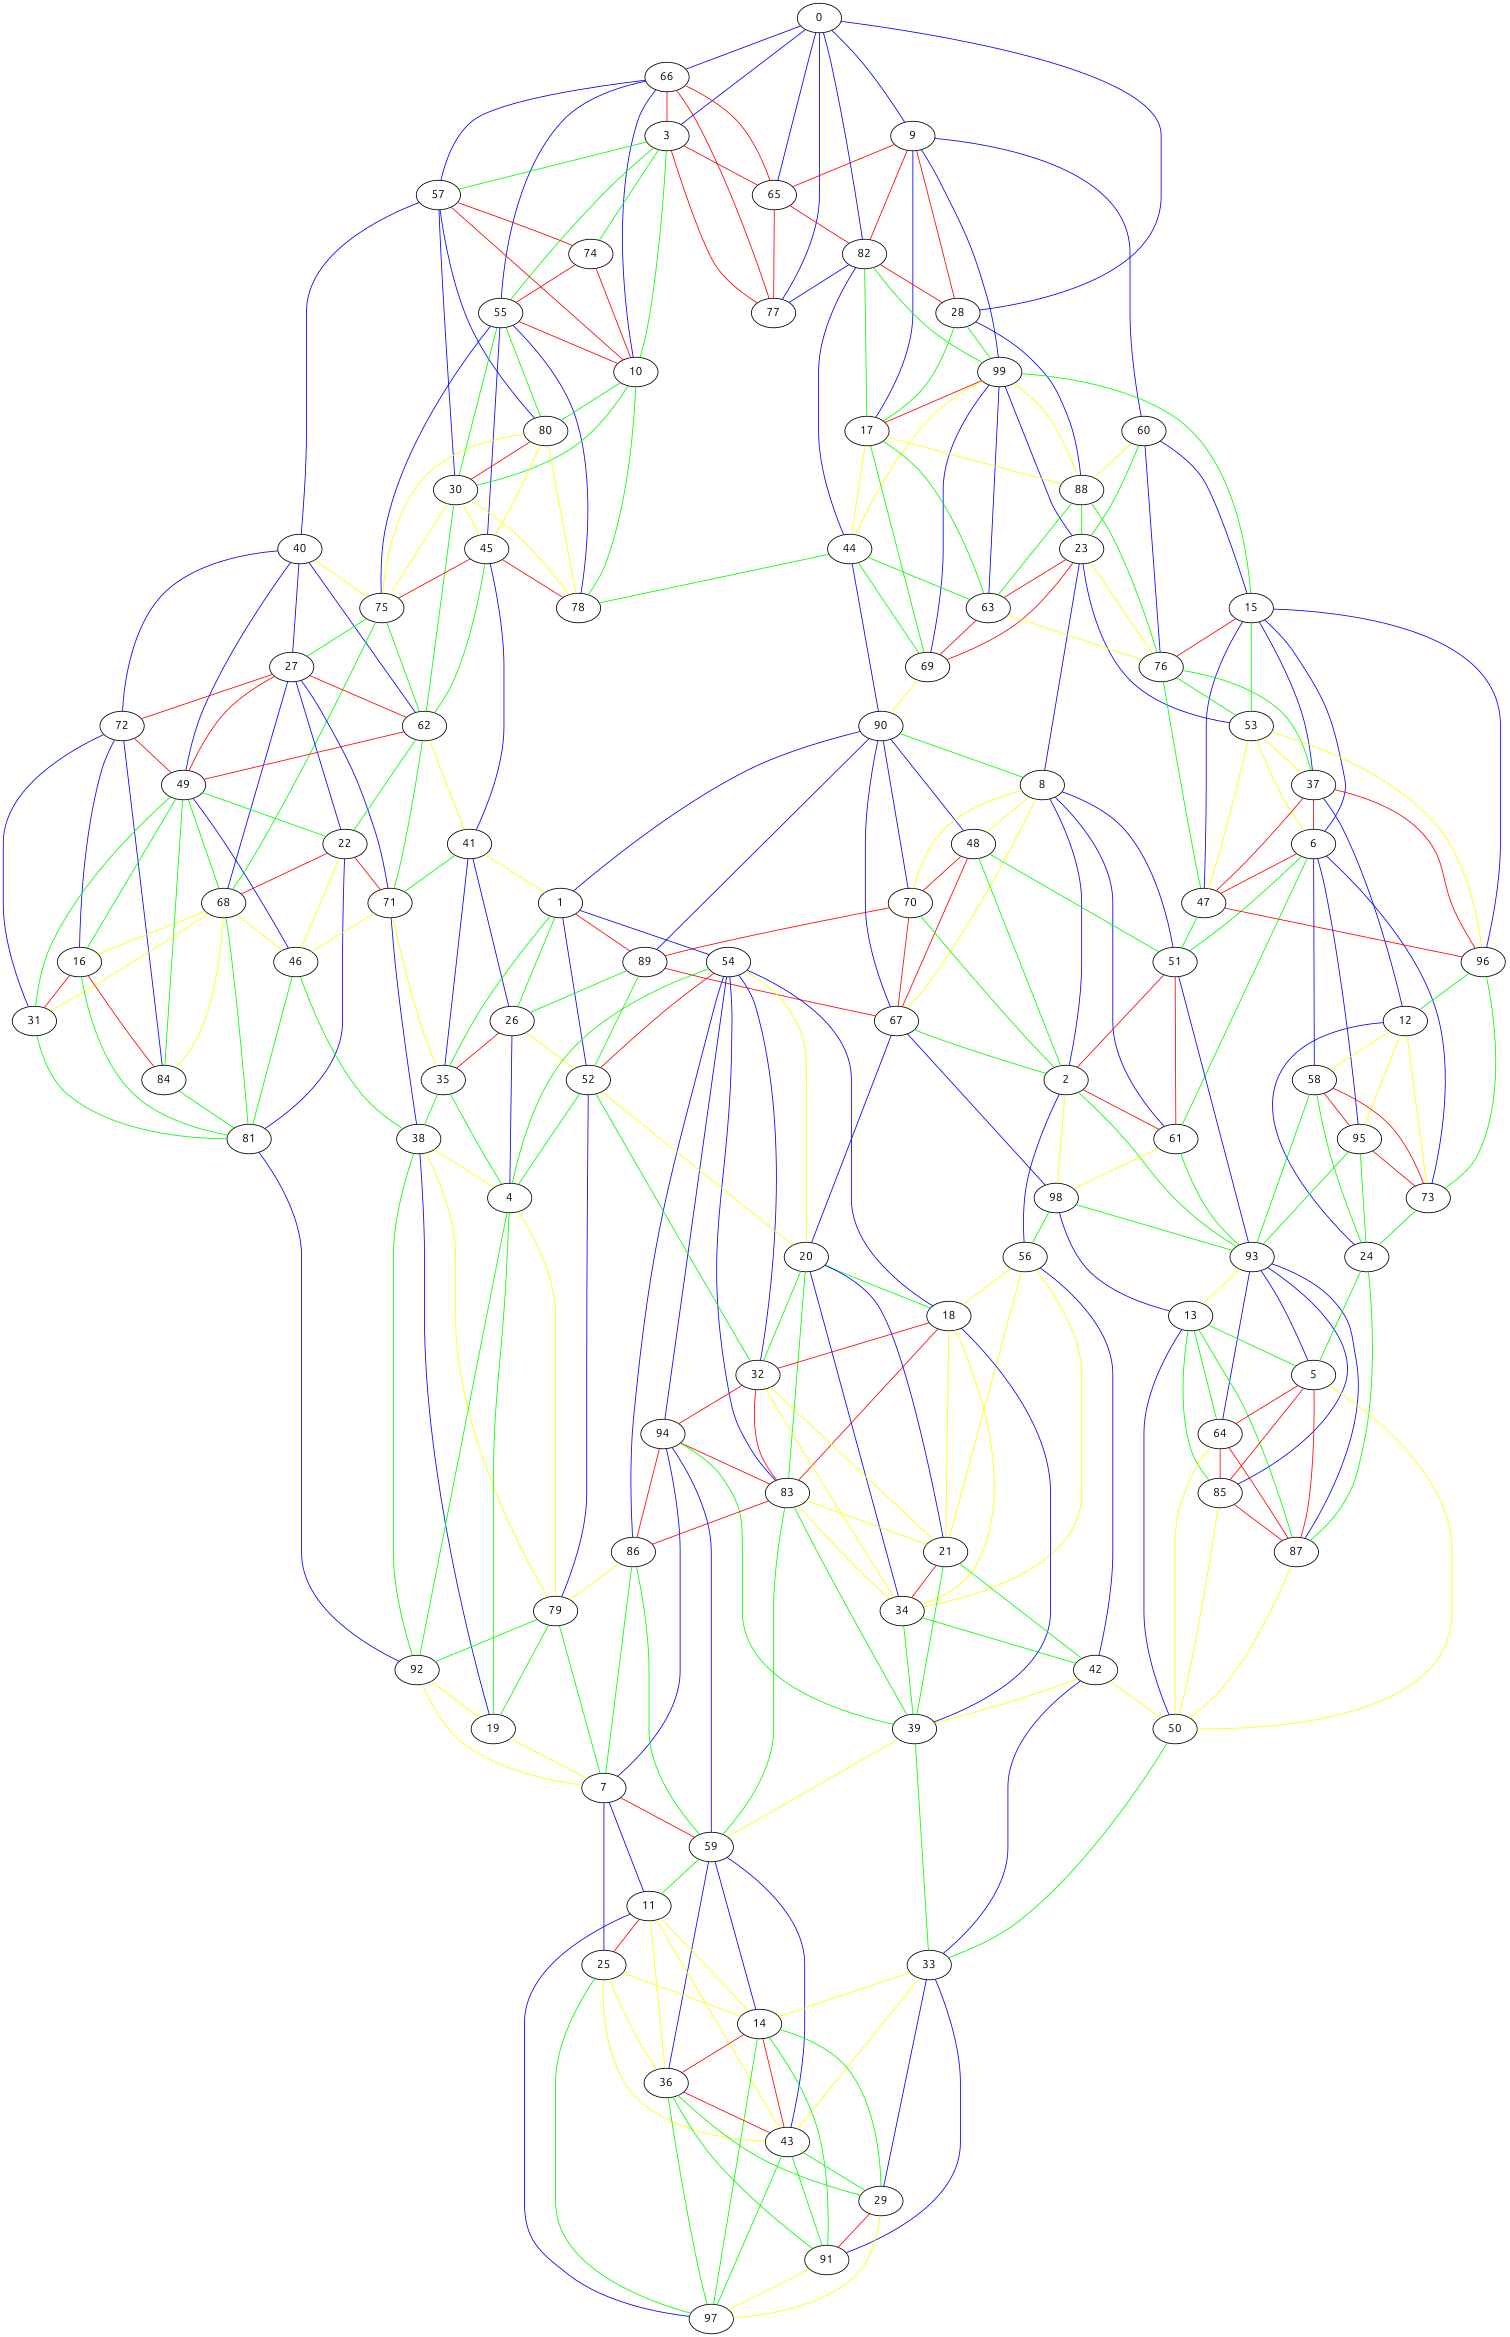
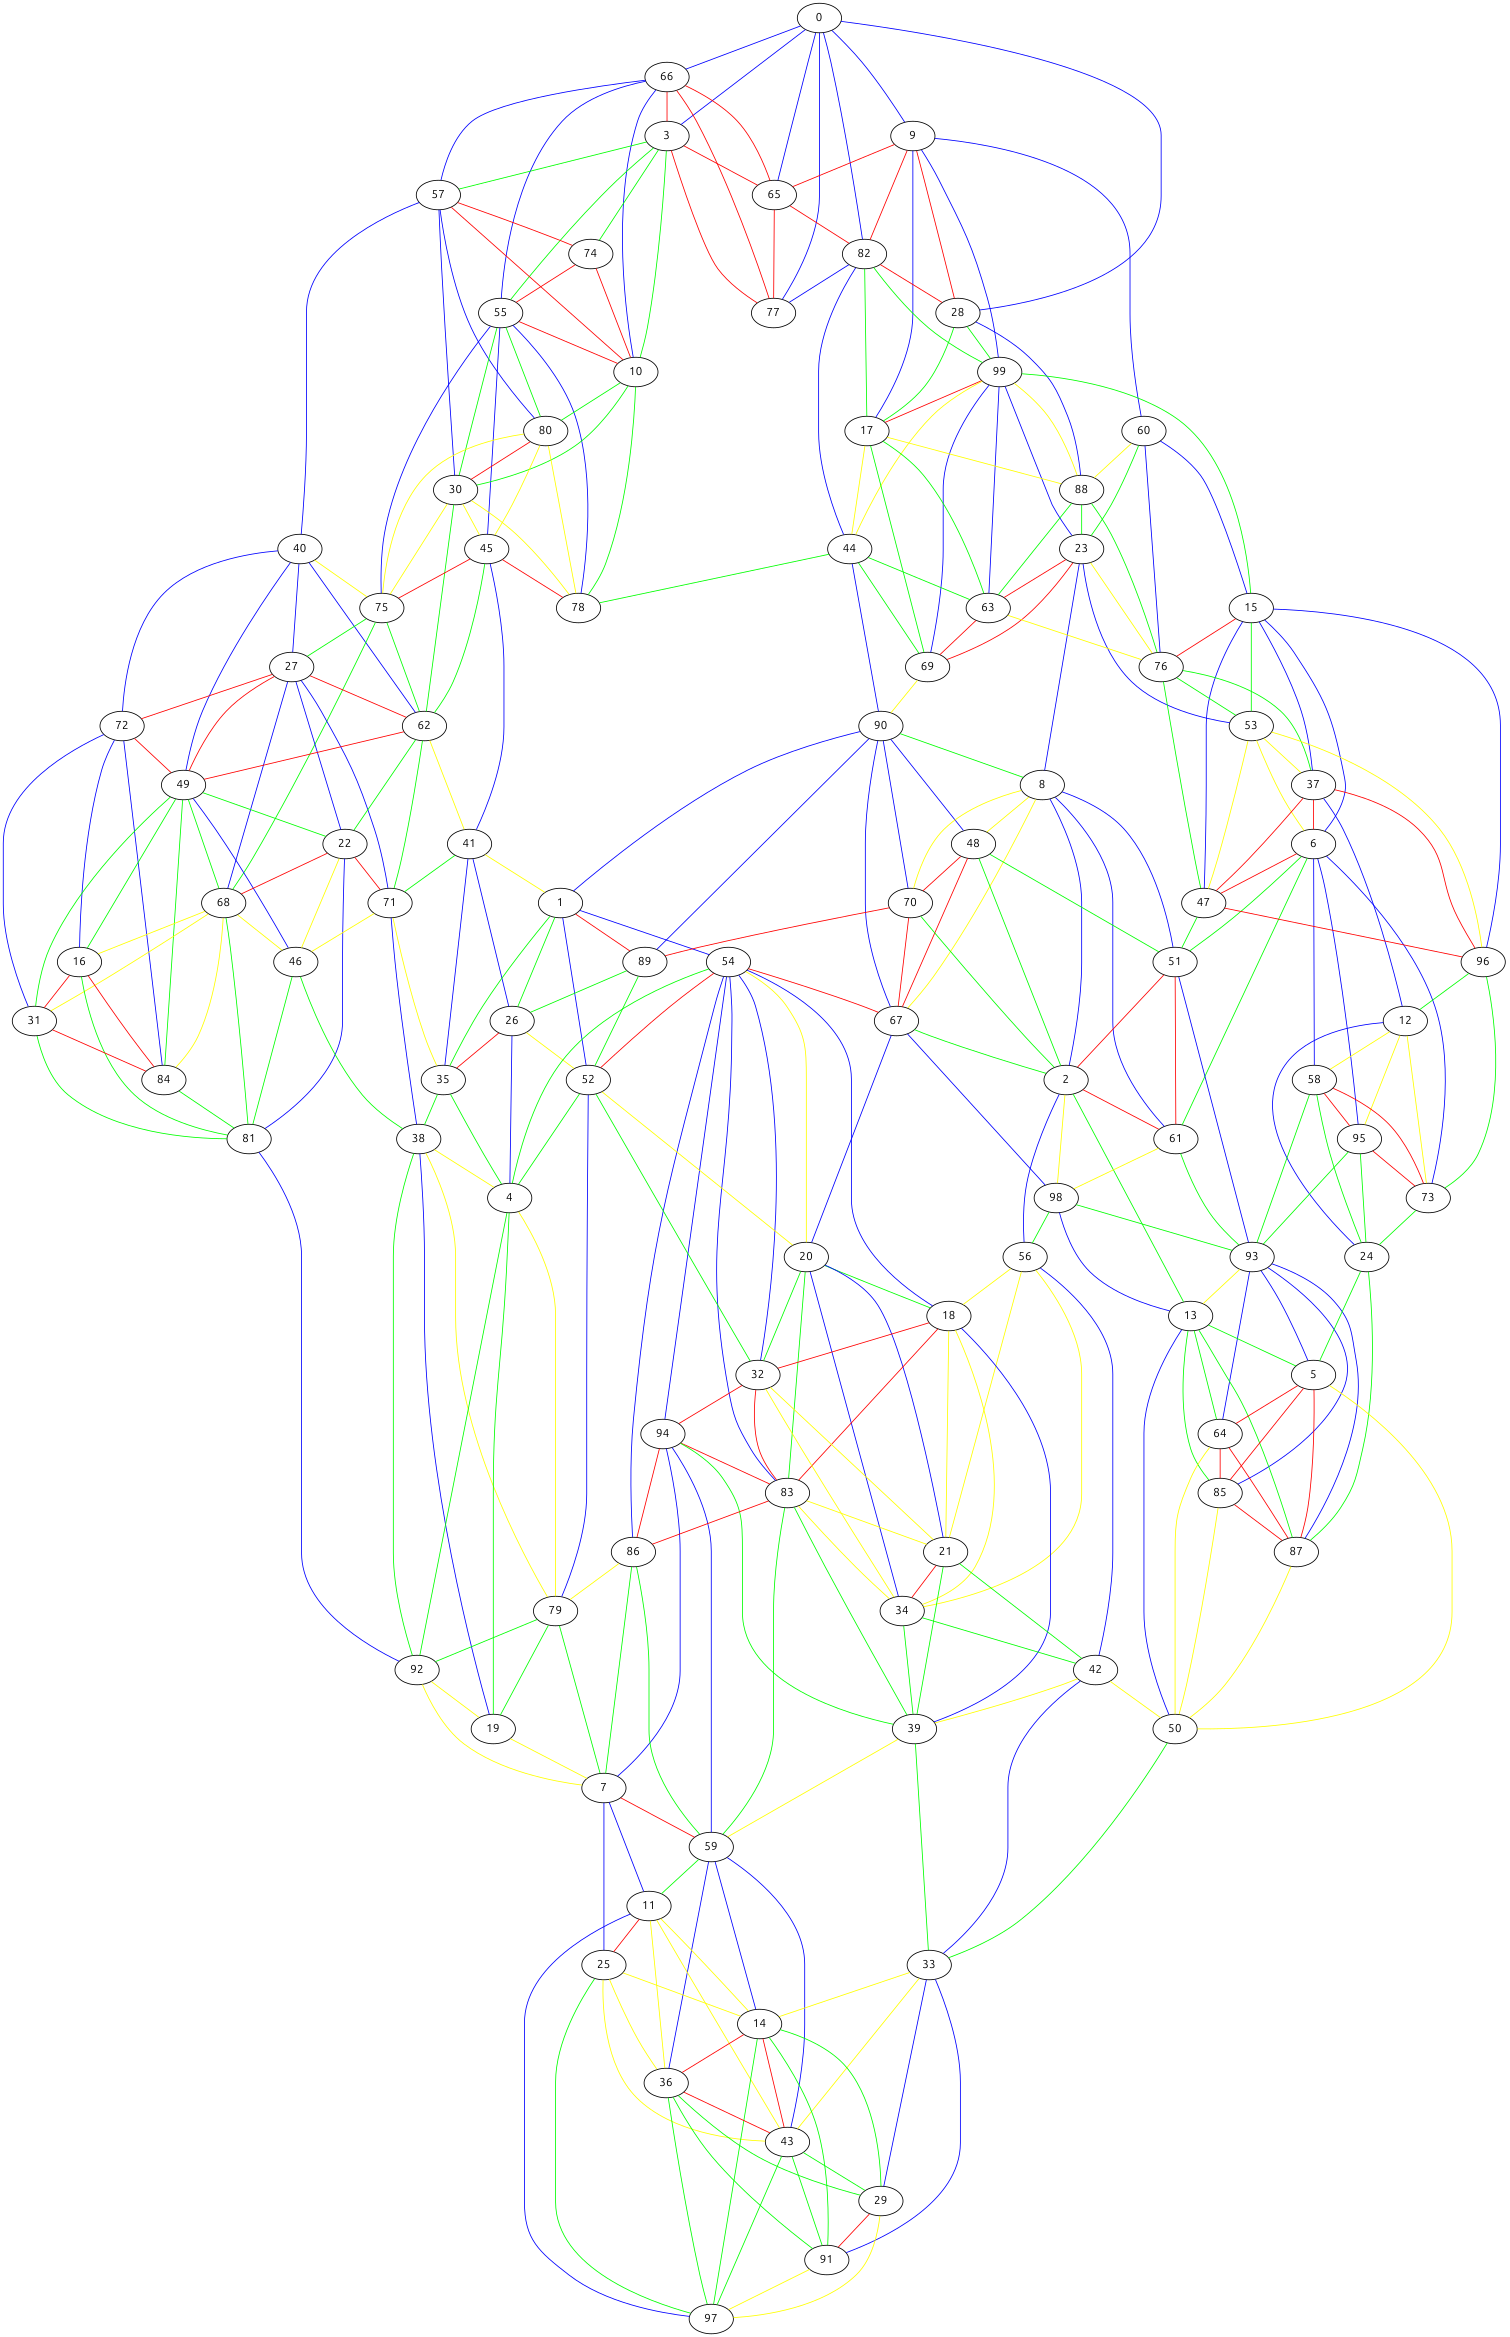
  digraph {
    fontname=Ubuntu
    node [fontname=Ubuntu]
    edge [color=green dir=none fontname=Ubuntu]
    0
    66
    77
    3
    9
    65
    82
    28
    57
    55
    10
    74
    99
    60
    17
    44
    88
    40
    80
    30
    45
    78
    75
    23
    63
    69
    15
    76
    90
    27
    62
    72
    49
    41
    68
    53
    8
    37
    6
    47
    96
    1
    48
    70
    89
    67
    22
    71
    16
    31
    84
    46
    26
    35
    51
    2
    61
    12
    58
    95
    73
    54
    52
    20
    98
    81
    38
    4
    93
    56
    24
    18
    32
    94
    83
    86
    79
    21
    34
    13
    92
    19
    5
    64
    85
    87
    42
    39
    7
    59
    50
    33
    11
    25
    14
    36
    43
    29
    91
    97
    0 -> 66 [color=blue]
    0 -> 77 [color=blue]
    0 -> 3 [color=blue]
    0 -> 9 [color=blue]
    0 -> 65 [color=blue]
    0 -> 82 [color=blue]
    0 -> 28 [color=blue]
    66 -> 77 [color=red]
    66 -> 3 [color=red]
    66 -> 65 [color=red]
    66 -> 57 [color=blue]
    66 -> 55 [color=blue]
    66 -> 10 [color=blue]
    3 -> 77 [color=red]
    3 -> 65 [color=red]
    3 -> 57
    3 -> 55
    3 -> 10
    3 -> 74
    9 -> 65 [color=red]
    9 -> 82 [color=red]
    9 -> 28 [color=red]
    9 -> 99 [color=blue]
    9 -> 60 [color=blue]
    9 -> 17 [color=blue]
    65 -> 77 [color=red]
    65 -> 82 [color=red]
    82 -> 77 [color=blue]
    82 -> 28 [color=red]
    82 -> 99
    82 -> 17
    82 -> 44 [color=blue]
    28 -> 99
    28 -> 17
    28 -> 88 [color=blue]
    57 -> 10 [color=red]
    57 -> 74 [color=red]
    57 -> 40 [color=blue]
    57 -> 80 [color=blue]
    57 -> 30 [color=blue]
    55 -> 10 [color=red]
    55 -> 80
    55 -> 30
    55 -> 45 [color=blue]
    55 -> 78 [color=blue]
    55 -> 75 [color=blue]
    10 -> 80
    10 -> 30
    10 -> 78
    74 -> 55 [color=red]
    74 -> 10 [color=red]
    99 -> 17 [color=red]
    99 -> 44 [color=yellow]
    99 -> 88 [color=yellow]
    99 -> 23 [color=blue]
    99 -> 63 [color=blue]
    99 -> 69 [color=blue]
    99 -> 15
    60 -> 88 [color=yellow]
    60 -> 23
    60 -> 15 [color=blue]
    60 -> 76 [color=blue]
    17 -> 44 [color=yellow]
    17 -> 88 [color=yellow]
    17 -> 63
    17 -> 69
    44 -> 78
    44 -> 63
    44 -> 69
    44 -> 90 [color=blue]
    88 -> 23
    88 -> 63
    88 -> 76
    40 -> 75 [color=yellow]
    40 -> 27 [color=blue]
    40 -> 62 [color=blue]
    40 -> 72 [color=blue]
    40 -> 49 [color=blue]
    80 -> 30 [color=red]
    80 -> 45 [color=yellow]
    80 -> 78 [color=yellow]
    80 -> 75 [color=yellow]
    30 -> 45 [color=yellow]
    30 -> 78 [color=yellow]
    30 -> 75 [color=yellow]
    30 -> 62
    45 -> 78 [color=red]
    45 -> 75 [color=red]
    45 -> 62
    45 -> 41 [color=blue]
    75 -> 27
    75 -> 62
    75 -> 68
    23 -> 63 [color=red]
    23 -> 69 [color=red]
    23 -> 76 [color=yellow]
    23 -> 53 [color=blue]
    23 -> 8 [color=blue]
    63 -> 69 [color=red]
    63 -> 76 [color=yellow]
    69 -> 90 [color=yellow]
    15 -> 76 [color=red]
    15 -> 53
    15 -> 37 [color=blue]
    15 -> 6 [color=blue]
    15 -> 47 [color=blue]
    15 -> 96 [color=blue]
    76 -> 53
    76 -> 37
    76 -> 47
    90 -> 8
    90 -> 1 [color=blue]
    90 -> 48 [color=blue]
    90 -> 70 [color=blue]
    90 -> 89 [color=blue]
    90 -> 67 [color=blue]
    27 -> 62 [color=red]
    27 -> 72 [color=red]
    27 -> 49 [color=red]
    27 -> 68 [color=blue]
    27 -> 22 [color=blue]
    27 -> 71 [color=blue]
    62 -> 49 [color=red]
    62 -> 41 [color=yellow]
    62 -> 22
    62 -> 71
    72 -> 49 [color=red]
    72 -> 16 [color=blue]
    72 -> 31 [color=blue]
    72 -> 84 [color=blue]
    49 -> 68
    49 -> 22
    49 -> 16
    49 -> 31
    49 -> 84
    49 -> 46 [color=blue]
    41 -> 1 [color=yellow]
    41 -> 71
    41 -> 26 [color=blue]
    41 -> 35 [color=blue]
    68 -> 16 [color=yellow]
    68 -> 31 [color=yellow]
    68 -> 84 [color=yellow]
    68 -> 46 [color=yellow]
    68 -> 81
    53 -> 37 [color=yellow]
    53 -> 6 [color=yellow]
    53 -> 47 [color=yellow]
    53 -> 96 [color=yellow]
    8 -> 48 [color=yellow]
    8 -> 70 [color=yellow]
    8 -> 67 [color=yellow]
    8 -> 51 [color=blue]
    8 -> 2 [color=blue]
    8 -> 61 [color=blue]
    37 -> 6 [color=red]
    37 -> 47 [color=red]
    37 -> 96 [color=red]
    37 -> 12 [color=blue]
    6 -> 47 [color=red]
    6 -> 51
    6 -> 61
    6 -> 58 [color=blue]
    6 -> 95 [color=blue]
    6 -> 73 [color=blue]
    47 -> 96 [color=red]
    47 -> 51
    96 -> 12
    96 -> 73
    1 -> 89 [color=red]
    1 -> 26
    1 -> 35
    1 -> 54 [color=blue]
    1 -> 52 [color=blue]
    48 -> 70 [color=red]
    48 -> 67 [color=red]
    48 -> 51
    48 -> 2
    70 -> 89 [color=red]
    70 -> 67 [color=red]
    70 -> 2
-   89 -> 67 [color=red]
+   54 -> 67 [color=red]
    89 -> 26
    89 -> 52
    67 -> 2
    67 -> 20 [color=blue]
    67 -> 98 [color=blue]
    22 -> 68 [color=red]
    22 -> 71 [color=red]
    22 -> 46 [color=yellow]
    22 -> 81 [color=blue]
    71 -> 46 [color=yellow]
    71 -> 35 [color=yellow]
    71 -> 38 [color=blue]
    16 -> 31 [color=red]
    16 -> 84 [color=red]
    16 -> 81
+   31 -> 84 [color=red]
    31 -> 81
    84 -> 81
    46 -> 81
    46 -> 38
    26 -> 35 [color=red]
    26 -> 52 [color=yellow]
    26 -> 4 [color=blue]
    35 -> 38
    35 -> 4
    51 -> 2 [color=red]
    51 -> 61 [color=red]
    51 -> 93 [color=blue]
    2 -> 61 [color=red]
    2 -> 98 [color=yellow]
-   2 -> 93
+   2 -> 13
    2 -> 56 [color=blue]
    61 -> 98 [color=yellow]
    61 -> 93
    12 -> 58 [color=yellow]
    12 -> 95 [color=yellow]
    12 -> 73 [color=yellow]
    12 -> 24 [color=blue]
    58 -> 95 [color=red]
    58 -> 73 [color=red]
    58 -> 93
    58 -> 24
    95 -> 73 [color=red]
    95 -> 93
    95 -> 24
    73 -> 24
    54 -> 52 [color=red]
    54 -> 20 [color=yellow]
    54 -> 4
    54 -> 18 [color=blue]
    54 -> 32 [color=blue]
    54 -> 94 [color=blue]
    54 -> 83 [color=blue]
    54 -> 86 [color=blue]
    52 -> 20 [color=yellow]
    52 -> 4
    52 -> 32
    52 -> 79 [color=blue]
    20 -> 18
    20 -> 32
    20 -> 83
    20 -> 21 [color=blue]
    20 -> 34 [color=blue]
    98 -> 93
    98 -> 56
    98 -> 13 [color=blue]
    81 -> 92 [color=blue]
    38 -> 4 [color=yellow]
    38 -> 79 [color=yellow]
    38 -> 92
    38 -> 19 [color=blue]
    4 -> 79 [color=yellow]
    4 -> 92
    4 -> 19
    93 -> 13 [color=yellow]
    93 -> 5 [color=blue]
    93 -> 64 [color=blue]
    93 -> 85 [color=blue]
    93 -> 87 [color=blue]
    56 -> 18 [color=yellow]
    56 -> 21 [color=yellow]
    56 -> 34 [color=yellow]
    56 -> 42 [color=blue]
    24 -> 5
    24 -> 87
    18 -> 32 [color=red]
    18 -> 83 [color=red]
    18 -> 21 [color=yellow]
    18 -> 34 [color=yellow]
    18 -> 39 [color=blue]
    32 -> 94 [color=red]
    32 -> 83 [color=red]
    32 -> 21 [color=yellow]
    32 -> 34 [color=yellow]
    94 -> 83 [color=red]
    94 -> 86 [color=red]
    94 -> 39
    94 -> 7 [color=blue]
    94 -> 59 [color=blue]
    83 -> 86 [color=red]
    83 -> 21 [color=yellow]
    83 -> 34 [color=yellow]
    83 -> 39
    83 -> 59
    86 -> 79 [color=yellow]
    86 -> 7
    86 -> 59
    79 -> 92
    79 -> 19
    79 -> 7
    21 -> 34 [color=red]
    21 -> 42
    21 -> 39
    34 -> 42
    34 -> 39
    13 -> 5
    13 -> 64
    13 -> 85
    13 -> 87
    13 -> 50 [color=blue]
    92 -> 19 [color=yellow]
    92 -> 7 [color=yellow]
    19 -> 7 [color=yellow]
    5 -> 64 [color=red]
    5 -> 85 [color=red]
    5 -> 87 [color=red]
    5 -> 50 [color=yellow]
    64 -> 85 [color=red]
    64 -> 87 [color=red]
    64 -> 50 [color=yellow]
    85 -> 87 [color=red]
    85 -> 50 [color=yellow]
    87 -> 50 [color=yellow]
    42 -> 39 [color=yellow]
    42 -> 50 [color=yellow]
    42 -> 33 [color=blue]
    39 -> 59 [color=yellow]
    39 -> 33
    7 -> 59 [color=red]
    7 -> 11 [color=blue]
    7 -> 25 [color=blue]
    59 -> 11
    59 -> 14 [color=blue]
    59 -> 36 [color=blue]
    59 -> 43 [color=blue]
    50 -> 33
    33 -> 14 [color=yellow]
    33 -> 43 [color=yellow]
    33 -> 29 [color=blue]
    33 -> 91 [color=blue]
    11 -> 25 [color=red]
    11 -> 14 [color=yellow]
    11 -> 36 [color=yellow]
    11 -> 43 [color=yellow]
    11 -> 97 [color=blue]
    25 -> 14 [color=yellow]
    25 -> 36 [color=yellow]
    25 -> 43 [color=yellow]
    25 -> 97
    14 -> 36 [color=red]
    14 -> 43 [color=red]
    14 -> 29
    14 -> 91
    14 -> 97
    36 -> 43 [color=red]
    36 -> 29
    36 -> 91
    36 -> 97
    43 -> 29
    43 -> 91
    43 -> 97
    29 -> 91 [color=red]
    29 -> 97 [color=yellow]
    91 -> 97 [color=yellow]
  }
